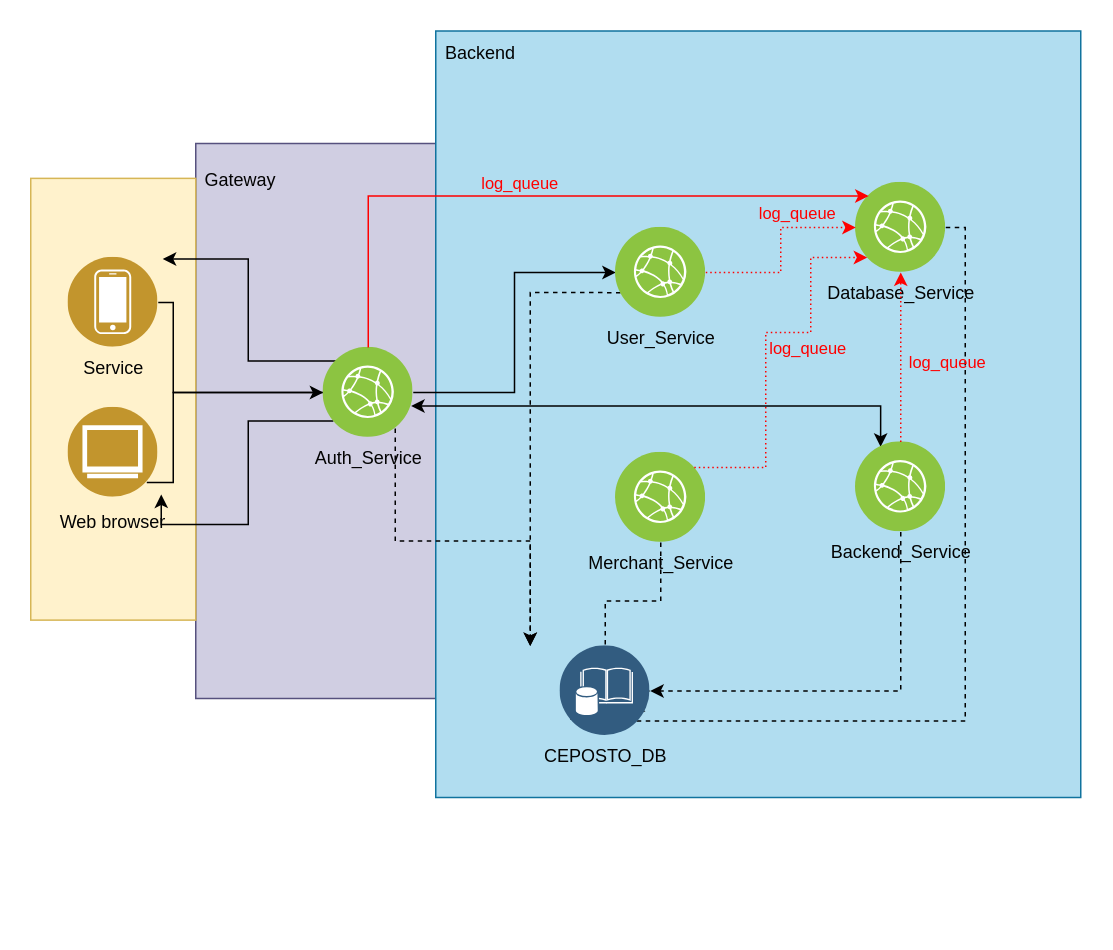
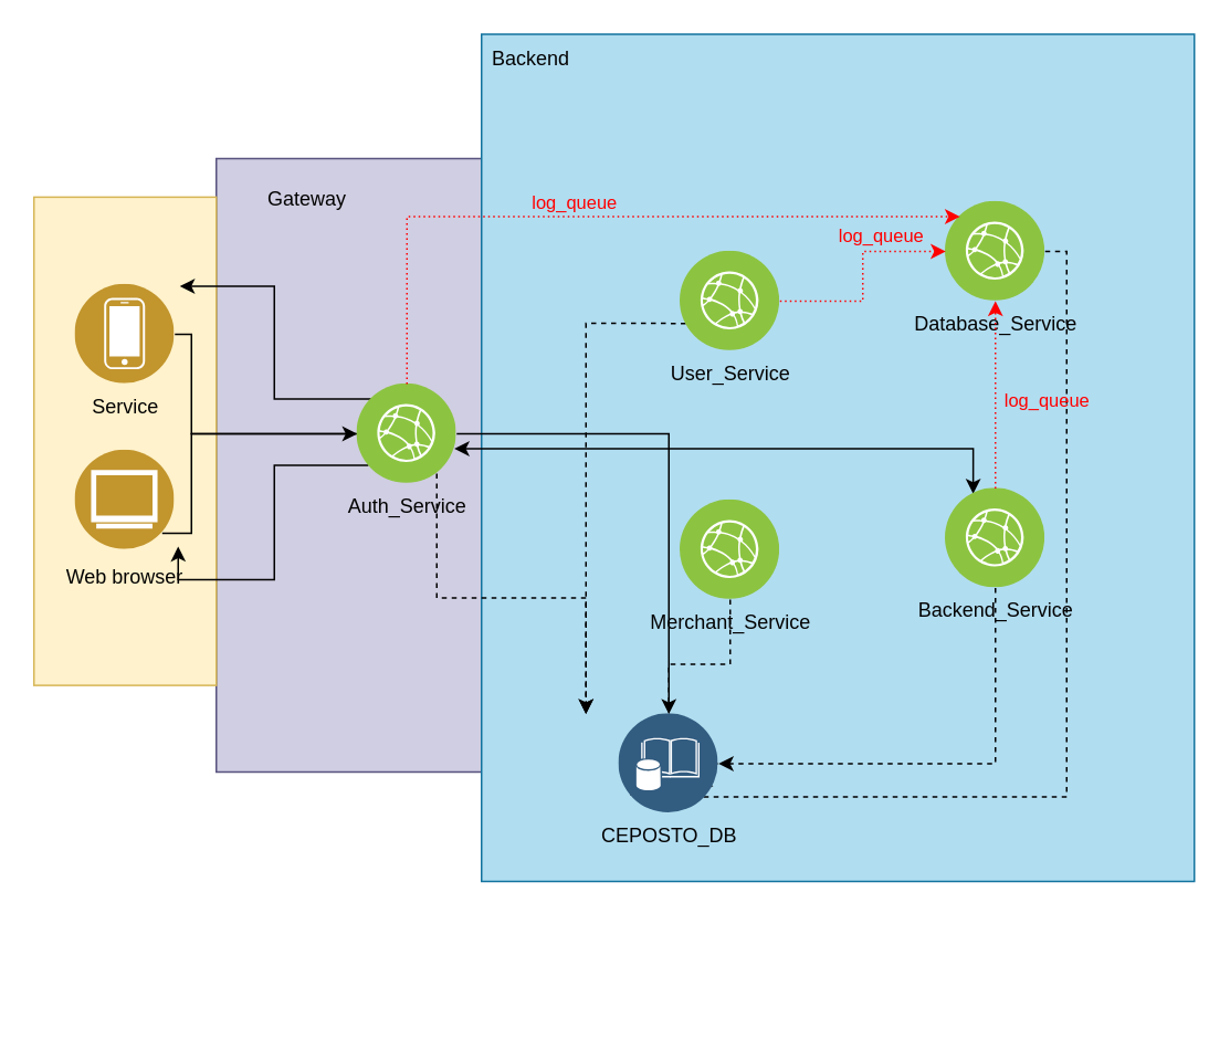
  <mxCell id="0" />
  <mxCell id="1" value="Database" style="" parent="0" />
  <mxCell id="2" value="" style="group" vertex="1" connectable="0" parent="1"><mxGeometry x="245" y="151" width="468" height="460" as="geometry" /></mxCell>
  <mxCell id="3" value="" style="rounded=0;whiteSpace=wrap;html=1;fillColor=#d0cee2;strokeColor=#56517e;" vertex="1" parent="2"><mxGeometry x="-115" y="-56" width="160" height="370" as="geometry" /></mxCell>
  <mxCell id="4" value="" style="rounded=0;whiteSpace=wrap;html=1;labelBackgroundColor=none;fillColor=#fff2cc;strokeColor=#d6b656;" vertex="1" parent="2"><mxGeometry x="-225" y="-32.75" width="110" height="294.5" as="geometry" /></mxCell>
  <mxCell id="5" value="" style="rounded=0;whiteSpace=wrap;html=1;labelBackgroundColor=none;fillColor=#b1ddf0;strokeColor=#10739e;" vertex="1" parent="2"><mxGeometry x="45" y="-131" width="430" height="511" as="geometry" /></mxCell>
  <mxCell id="6" style="edgeStyle=orthogonalEdgeStyle;rounded=0;orthogonalLoop=1;jettySize=auto;html=1;dashed=1;" edge="1" parent="2" source="21"><mxGeometry relative="1" as="geometry"><mxPoint x="108" y="279" as="targetPoint" /><Array as="points"><mxPoint x="18" y="209" /><mxPoint x="108" y="209" /></Array></mxGeometry></mxCell>
  <mxCell id="7" style="edgeStyle=orthogonalEdgeStyle;rounded=0;orthogonalLoop=1;jettySize=auto;html=1;dashed=1;exitX=0;exitY=0.75;exitDx=0;exitDy=0;" edge="1" parent="2" source="22"><mxGeometry relative="1" as="geometry"><mxPoint x="108" y="279" as="targetPoint" /><Array as="points"><mxPoint x="108" y="43" /></Array></mxGeometry></mxCell>
  <mxCell id="8" style="edgeStyle=orthogonalEdgeStyle;rounded=0;orthogonalLoop=1;jettySize=auto;html=1;dashed=1;entryX=1;entryY=0.5;entryDx=0;entryDy=0;" edge="1" parent="2" source="20" target="11"><mxGeometry relative="1" as="geometry"><mxPoint x="138" y="309" as="targetPoint" /><Array as="points"><mxPoint x="195" y="249" /><mxPoint x="158" y="249" /><mxPoint x="158" y="309" /></Array></mxGeometry></mxCell>
  <mxCell id="9" style="edgeStyle=orthogonalEdgeStyle;rounded=0;orthogonalLoop=1;jettySize=auto;html=1;dashed=1;entryX=1;entryY=0.5;entryDx=0;entryDy=0;" edge="1" parent="2" source="24" target="11"><mxGeometry relative="1" as="geometry"><mxPoint x="138" y="309" as="targetPoint" /><Array as="points"><mxPoint x="355" y="309" /></Array></mxGeometry></mxCell>
  <mxCell id="10" style="edgeStyle=orthogonalEdgeStyle;rounded=0;orthogonalLoop=1;jettySize=auto;html=1;dashed=1;entryX=1;entryY=0.75;entryDx=0;entryDy=0;" edge="1" parent="2" source="23" target="11"><mxGeometry relative="1" as="geometry"><mxPoint x="130.361" y="329" as="targetPoint" /><Array as="points"><mxPoint x="398" /><mxPoint x="398" y="329" /><mxPoint x="135" y="329" /></Array></mxGeometry></mxCell>
  <mxCell id="11" value="CEPOSTO_DB" style="aspect=fixed;perimeter=ellipsePerimeter;html=1;align=center;shadow=0;dashed=0;image;image=img/lib/ibm/data/enterprise_data.svg;labelBackgroundColor=none;strokeColor=#666666;strokeWidth=3;fillColor=#C2952D;gradientColor=none;fontSize=12;fontColor=#030303;" vertex="1" parent="2"><mxGeometry x="128" y="279" width="60" height="60" as="geometry" /></mxCell>
  <mxCell id="12" value="Service-to-service" style="" parent="0" />
  <mxCell id="13" style="edgeStyle=orthogonalEdgeStyle;rounded=0;orthogonalLoop=1;jettySize=auto;html=1;fontColor=#030303;startArrow=classic;startFill=1;strokeColor=#000000;entryX=0.25;entryY=0;entryDx=0;entryDy=0;" edge="1" parent="12" source="21" target="24"><mxGeometry relative="1" as="geometry"><mxPoint x="595" y="300" as="targetPoint" /><Array as="points"><mxPoint x="587" y="270" /></Array></mxGeometry></mxCell>
- <mxCell id="14" style="edgeStyle=orthogonalEdgeStyle;rounded=0;orthogonalLoop=1;jettySize=auto;html=1;entryX=0;entryY=0.5;entryDx=0;entryDy=0;fontColor=#030303;strokeColor=#000000;" edge="1" parent="12" source="21" target="22"><mxGeometry relative="1" as="geometry" /></mxCell>
+ <mxCell id="14" style="edgeStyle=orthogonalEdgeStyle;rounded=0;orthogonalLoop=1;jettySize=auto;html=1;fontColor=#030303;strokeColor=#000000;" edge="1" parent="12" source="21" target="11"><mxGeometry relative="1" as="geometry" /></mxCell>
  <mxCell id="15" value="" style="edgeStyle=orthogonalEdgeStyle;rounded=0;orthogonalLoop=1;jettySize=auto;html=1;endArrow=none;fontColor=#030303;strokeColor=#000000;" edge="1" parent="12" source="36" target="21"><mxGeometry relative="1" as="geometry"><mxPoint x="240" y="261" as="targetPoint" /><mxPoint x="40" y="321" as="sourcePoint" /><Array as="points"><mxPoint x="115" y="321" /><mxPoint x="115" y="261" /></Array></mxGeometry></mxCell>
  <mxCell id="16" style="edgeStyle=orthogonalEdgeStyle;rounded=0;orthogonalLoop=1;jettySize=auto;html=1;entryX=1.05;entryY=0.017;entryDx=0;entryDy=0;entryPerimeter=0;fontColor=#030303;strokeColor=#000000;" edge="1" parent="12" source="21" target="35"><mxGeometry relative="1" as="geometry"><Array as="points"><mxPoint x="165" y="240" /><mxPoint x="165" y="172" /></Array></mxGeometry></mxCell>
  <mxCell id="17" style="edgeStyle=orthogonalEdgeStyle;rounded=0;orthogonalLoop=1;jettySize=auto;html=1;entryX=1.033;entryY=0.967;entryDx=0;entryDy=0;entryPerimeter=0;fontColor=#030303;strokeColor=#000000;" edge="1" parent="12" source="21" target="36"><mxGeometry relative="1" as="geometry"><Array as="points"><mxPoint x="165" y="280" /><mxPoint x="165" y="349" /></Array></mxGeometry></mxCell>
  <mxCell id="18" style="edgeStyle=orthogonalEdgeStyle;rounded=0;orthogonalLoop=1;jettySize=auto;html=1;entryX=0;entryY=0.5;entryDx=0;entryDy=0;fontColor=#030303;strokeColor=#000000;" edge="1" parent="12" source="35" target="21"><mxGeometry relative="1" as="geometry"><Array as="points"><mxPoint x="115" y="201" /><mxPoint x="115" y="261" /></Array></mxGeometry></mxCell>
  <mxCell id="19" value="Services" style="" parent="0" />
  <mxCell id="20" value="Merchant_Service" style="aspect=fixed;perimeter=ellipsePerimeter;html=1;align=center;shadow=0;dashed=0;image;image=img/lib/ibm/infrastructure/edge_services.svg;labelBackgroundColor=none;strokeColor=#666666;strokeWidth=3;fillColor=#C2952D;gradientColor=none;fontSize=12;fontColor=#030303;" vertex="1" parent="19"><mxGeometry x="410" y="301" width="60" height="60" as="geometry" /></mxCell>
  <mxCell id="21" value="Auth_Service" style="aspect=fixed;perimeter=ellipsePerimeter;html=1;align=center;shadow=0;dashed=0;image;image=img/lib/ibm/infrastructure/edge_services.svg;labelBackgroundColor=none;strokeColor=#666666;strokeWidth=3;fillColor=#C2952D;gradientColor=none;fontSize=12;fontColor=#030303;" vertex="1" parent="19"><mxGeometry x="215" y="231" width="60" height="60" as="geometry" /></mxCell>
  <mxCell id="22" value="User_Service" style="aspect=fixed;perimeter=ellipsePerimeter;html=1;align=center;shadow=0;dashed=0;image;image=img/lib/ibm/infrastructure/edge_services.svg;labelBackgroundColor=none;strokeColor=#666666;strokeWidth=3;fillColor=#C2952D;gradientColor=none;fontSize=12;fontColor=#030303;" vertex="1" parent="19"><mxGeometry x="410" y="151" width="60" height="60" as="geometry" /></mxCell>
  <mxCell id="23" value="Database_Service" style="aspect=fixed;perimeter=ellipsePerimeter;html=1;align=center;shadow=0;dashed=0;image;image=img/lib/ibm/infrastructure/edge_services.svg;labelBackgroundColor=none;strokeColor=#666666;strokeWidth=3;fillColor=#C2952D;gradientColor=none;fontSize=12;fontColor=#030303;" vertex="1" parent="19"><mxGeometry x="570" y="121" width="60" height="60" as="geometry" /></mxCell>
  <mxCell id="24" value="Backend_Service" style="aspect=fixed;perimeter=ellipsePerimeter;html=1;align=center;shadow=0;dashed=0;image;image=img/lib/ibm/infrastructure/edge_services.svg;labelBackgroundColor=none;strokeColor=#666666;strokeWidth=3;fillColor=#C2952D;gradientColor=none;fontSize=12;fontColor=#030303;" vertex="1" parent="19"><mxGeometry x="570" y="294" width="60" height="60" as="geometry" /></mxCell>
  <mxCell id="25" value="Queues" parent="0" />
- <mxCell id="26" style="edgeStyle=orthogonalEdgeStyle;rounded=0;orthogonalLoop=1;jettySize=auto;html=1;dashed=0;dashPattern=1 2;labelBackgroundColor=none;fontColor=#FF0000;strokeColor=#FF0000;" edge="1" parent="25" source="21" target="23"><mxGeometry relative="1" as="geometry"><Array as="points"><mxPoint x="245" y="130" /></Array></mxGeometry></mxCell>
+ <mxCell id="26" style="edgeStyle=orthogonalEdgeStyle;rounded=0;orthogonalLoop=1;jettySize=auto;html=1;dashed=1;dashPattern=1 2;labelBackgroundColor=none;fontColor=#FF0000;strokeColor=#FF0000;" edge="1" parent="25" source="21" target="23"><mxGeometry relative="1" as="geometry"><Array as="points"><mxPoint x="245" y="130" /></Array></mxGeometry></mxCell>
  <mxCell id="27" value="log_queue" style="edgeLabel;html=1;align=center;verticalAlign=middle;resizable=0;points=[];labelBackgroundColor=none;fontColor=#FF0000;" vertex="1" connectable="0" parent="26"><mxGeometry x="-0.038" y="2" relative="1" as="geometry"><mxPoint x="-8" y="-7" as="offset" /></mxGeometry></mxCell>
  <mxCell id="28" style="edgeStyle=orthogonalEdgeStyle;rounded=0;orthogonalLoop=1;jettySize=auto;html=1;entryX=0;entryY=0.5;entryDx=0;entryDy=0;dashed=1;fontColor=default;startArrow=none;startFill=0;strokeColor=#FF0000;dashPattern=1 2;" edge="1" parent="25" source="22" target="23"><mxGeometry relative="1" as="geometry" /></mxCell>
  <mxCell id="29" value="log_queue" style="edgeLabel;html=1;align=center;verticalAlign=middle;resizable=0;points=[];fontColor=#FF0000;labelBackgroundColor=none;" vertex="1" connectable="0" parent="28"><mxGeometry x="0.354" y="1" relative="1" as="geometry"><mxPoint x="2" y="-9" as="offset" /></mxGeometry></mxCell>
- <mxCell id="30" style="edgeStyle=orthogonalEdgeStyle;rounded=0;orthogonalLoop=1;jettySize=auto;html=1;dashed=1;dashPattern=1 2;fontColor=default;startArrow=none;startFill=0;strokeColor=#FF0000;" edge="1" parent="25" source="20" target="23"><mxGeometry relative="1" as="geometry"><Array as="points"><mxPoint x="510" y="311" /><mxPoint x="510" y="221" /><mxPoint x="540" y="221" /><mxPoint x="540" y="171" /></Array></mxGeometry></mxCell>
- <mxCell id="31" value="log_queue" style="edgeLabel;html=1;align=center;verticalAlign=middle;resizable=0;points=[];fontColor=#FF0000;labelBackgroundColor=none;" vertex="1" connectable="0" parent="30"><mxGeometry x="0.29" y="-4" relative="1" as="geometry"><mxPoint y="6" as="offset" /></mxGeometry></mxCell>
  <mxCell id="32" style="edgeStyle=orthogonalEdgeStyle;rounded=0;orthogonalLoop=1;jettySize=auto;html=1;dashed=1;dashPattern=1 2;fontColor=default;startArrow=none;startFill=0;strokeColor=#FF0000;" edge="1" parent="25" source="24" target="23"><mxGeometry relative="1" as="geometry" /></mxCell>
  <mxCell id="33" value="log_queue" style="edgeLabel;html=1;align=center;verticalAlign=middle;resizable=0;points=[];fontColor=#FF0000;labelBackgroundColor=none;" vertex="1" connectable="0" parent="32"><mxGeometry x="-0.16" relative="1" as="geometry"><mxPoint x="30" y="-7" as="offset" /></mxGeometry></mxCell>
  <mxCell id="34" style="" parent="0" />
  <mxCell id="35" value="Service" style="aspect=fixed;perimeter=ellipsePerimeter;html=1;align=center;shadow=0;dashed=0;image;image=img/lib/ibm/users/device.svg;labelBackgroundColor=none;strokeColor=#666666;strokeWidth=3;fillColor=#C2952D;gradientColor=none;fontSize=12;fontColor=#030303;labelBorderColor=none;" vertex="1" parent="34"><mxGeometry x="45" y="171" width="60" height="60" as="geometry" /></mxCell>
  <mxCell id="36" value="Web browser" style="aspect=fixed;perimeter=ellipsePerimeter;align=center;shadow=0;dashed=0;fontColor=#030303;fontSize=12;spacingTop=3;image;image=img/lib/ibm/users/browser.svg;labelBorderColor=none;labelBackgroundColor=none;" vertex="1" parent="34"><mxGeometry x="45" y="271" width="60" height="60" as="geometry" /></mxCell>
- <mxCell id="37" value="Gateway" style="text;html=1;strokeColor=none;fillColor=none;align=center;verticalAlign=middle;whiteSpace=wrap;rounded=0;labelBackgroundColor=none;labelBorderColor=none;fontColor=#030303;" vertex="1" parent="34"><mxGeometry x="130" y="105" width="60" height="30" as="geometry" /></mxCell>
+ <mxCell id="37" value="Gateway" style="text;html=1;strokeColor=none;fillColor=none;align=center;verticalAlign=middle;whiteSpace=wrap;rounded=0;labelBackgroundColor=none;labelBorderColor=none;fontColor=#030303;" vertex="1" parent="34"><mxGeometry x="155" y="105" width="60" height="30" as="geometry" /></mxCell>
  <mxCell id="38" value="Backend" style="text;html=1;strokeColor=none;fillColor=none;align=center;verticalAlign=middle;whiteSpace=wrap;rounded=0;labelBackgroundColor=none;labelBorderColor=none;fontColor=#030303;" vertex="1" parent="34"><mxGeometry x="290" y="20" width="60" height="30" as="geometry" /></mxCell>
